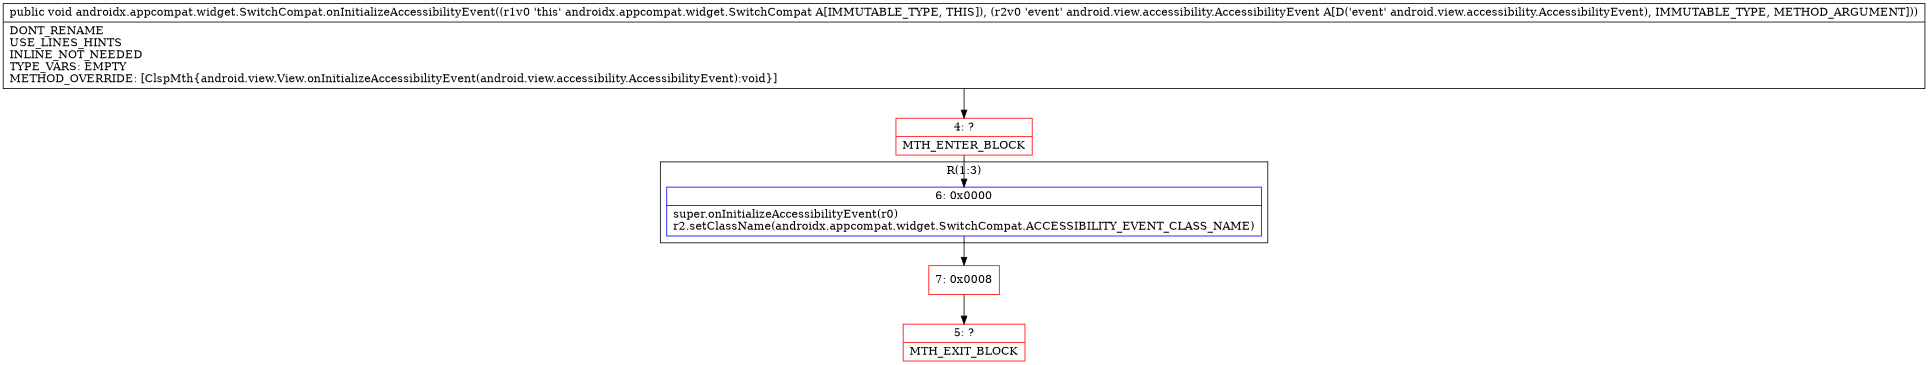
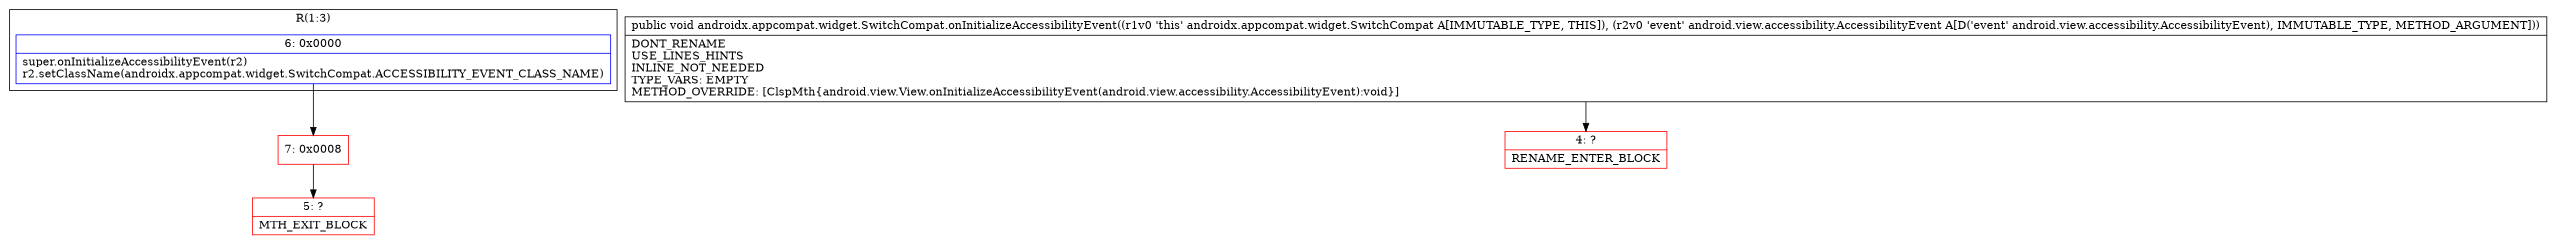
  digraph {
    node [color=red shape=record]
-   n1 [color=blue label="{6\:\ 0x0000|super.onInitializeAccessibilityEvent(r0)\lr2.setClassName(androidx.appcompat.widget.SwitchCompat.ACCESSIBILITY_EVENT_CLASS_NAME)\l}"]
+   n1 [color=blue label="{6\:\ 0x0000|super.onInitializeAccessibilityEvent(r2)\lr2.setClassName(androidx.appcompat.widget.SwitchCompat.ACCESSIBILITY_EVENT_CLASS_NAME)\l}"]
    n2 [label="{7\:\ 0x0008}"]
    n3 [label="{5\:\ ?|MTH_EXIT_BLOCK\l}"]
-   n4 [label="{4\:\ ?|MTH_ENTER_BLOCK\l}"]
+   n4 [label="{4\:\ ?|RENAME_ENTER_BLOCK\l}"]
    n5 [label="{public void androidx.appcompat.widget.SwitchCompat.onInitializeAccessibilityEvent((r1v0 'this' androidx.appcompat.widget.SwitchCompat A[IMMUTABLE_TYPE, THIS]), (r2v0 'event' android.view.accessibility.AccessibilityEvent A[D('event' android.view.accessibility.AccessibilityEvent), IMMUTABLE_TYPE, METHOD_ARGUMENT]))  | DONT_RENAME\lUSE_LINES_HINTS\lINLINE_NOT_NEEDED\lTYPE_VARS: EMPTY\lMETHOD_OVERRIDE: [ClspMth\{android.view.View.onInitializeAccessibilityEvent(android.view.accessibility.AccessibilityEvent):void\}]\l}" color=""]
    subgraph cluster_1 {
      label="R(1:3)"
      n1
    }
    n1 -> n2
    n2 -> n3
-   n4 -> n1
    n5 -> n4
  }
